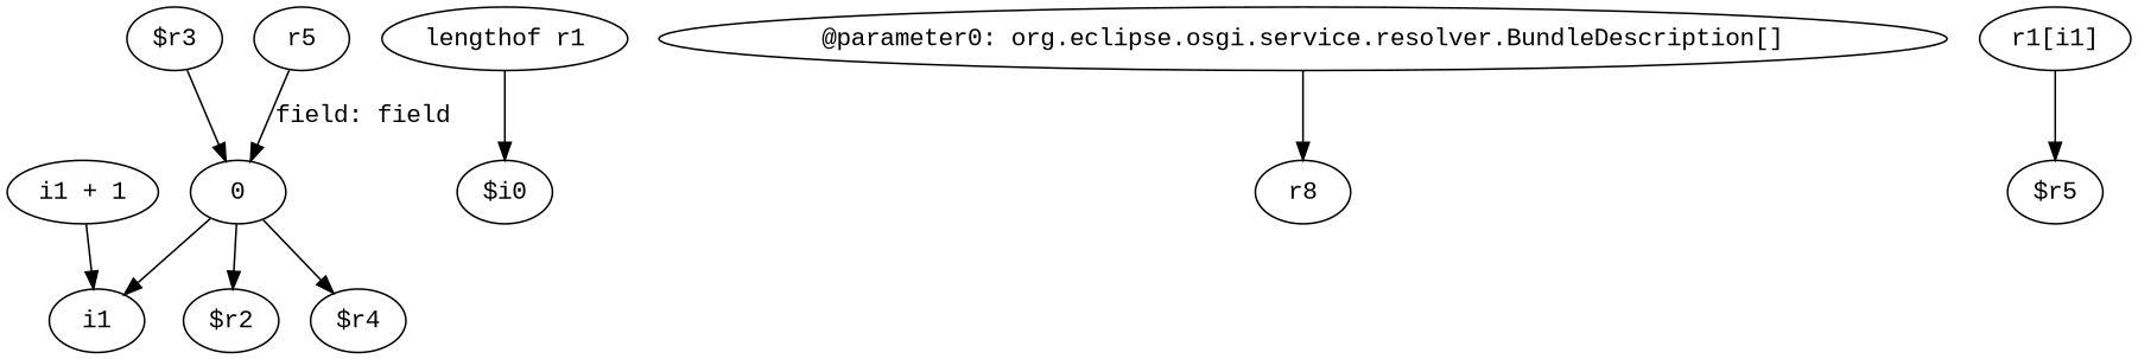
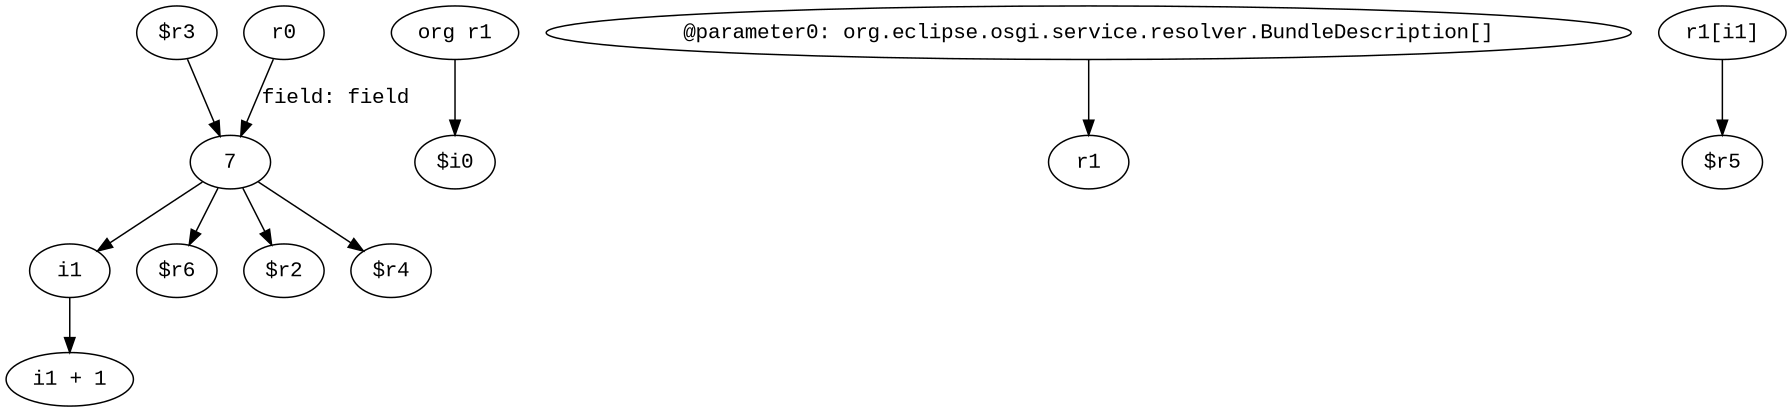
  digraph {
    fontname="Liberation Mono"
    node [fontname="Liberation Mono"]
    edge [fontname="Liberation Mono"]
-   n1 [label=0]
+   n1 [label=7]
    n2 [label=i1]
+   n3 [label="$r6"]
    n4 [label="$r2"]
    n5 [label="$r4"]
    n6 [label="$r3"]
    n7 [label="i1 + 1"]
-   n8 [label="lengthof r1"]
+   n8 [label="org r1"]
    n9 [label="$i0"]
-   n10 [label=r5]
+   n10 [label=r0]
    n11 [label="@parameter0: org.eclipse.osgi.service.resolver.BundleDescription[]"]
-   n12 [label=r8]
+   n12 [label=r1]
    n13 [label="r1[i1]"]
    n14 [label="$r5"]
    n1 -> n2
+   n1 -> n3
    n1 -> n4
    n1 -> n5
    n6 -> n1
-   n7 -> n2
+   n2 -> n7
    n8 -> n9
    n10 -> n1 [label="field: field"]
    n11 -> n12
    n13 -> n14
  }
